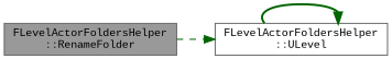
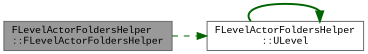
  digraph {
    rankdir=LR
    fontname="Liberation Mono"
    node [fontname="Liberation Mono" fontsize=10 shape=box style=filled]
    edge [color=darkgreen fontname="Liberation Mono" fontsize=10 labelfontname=Helvetica labelfontsize=10]
-   n1 [color=gray40 fillcolor=grey60 fontcolor=black height=0.2 label="FLevelActorFoldersHelper\l::RenameFolder" width=0.4]
+   n1 [color=gray40 fillcolor=grey60 fontcolor=black height=0.2 label="FLevelActorFoldersHelper\l::FLevelActorFoldersHelper" width=0.4]
    n2 [color=grey40 fillcolor=white height=0.2 label="FLevelActorFoldersHelper\l::ULevel" width=0.4]
    n1 -> n2 [style=dashed]
    n2 -> n2 [style=bold]
  }
